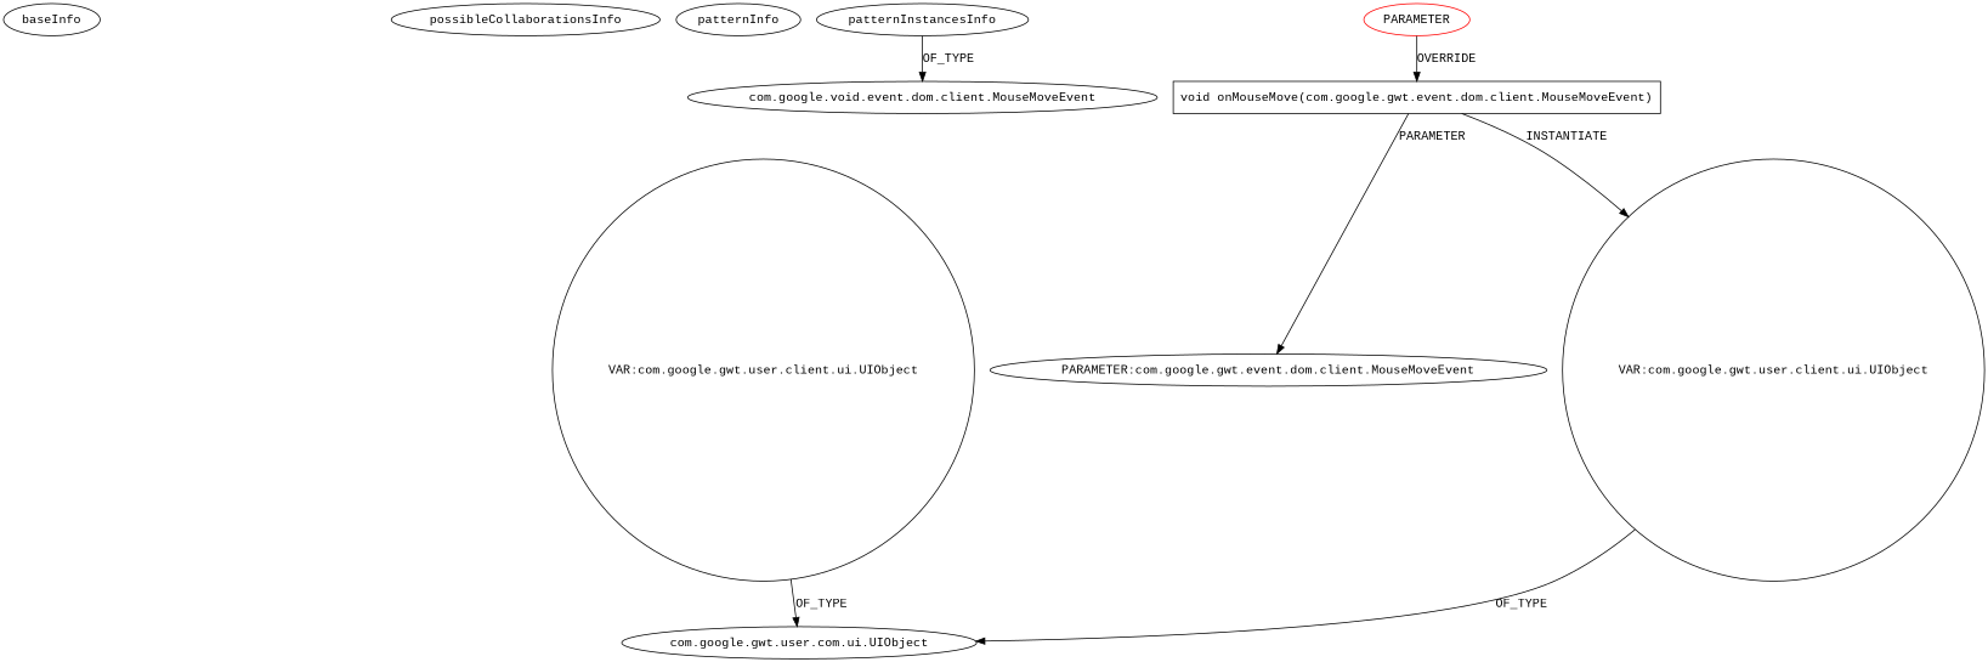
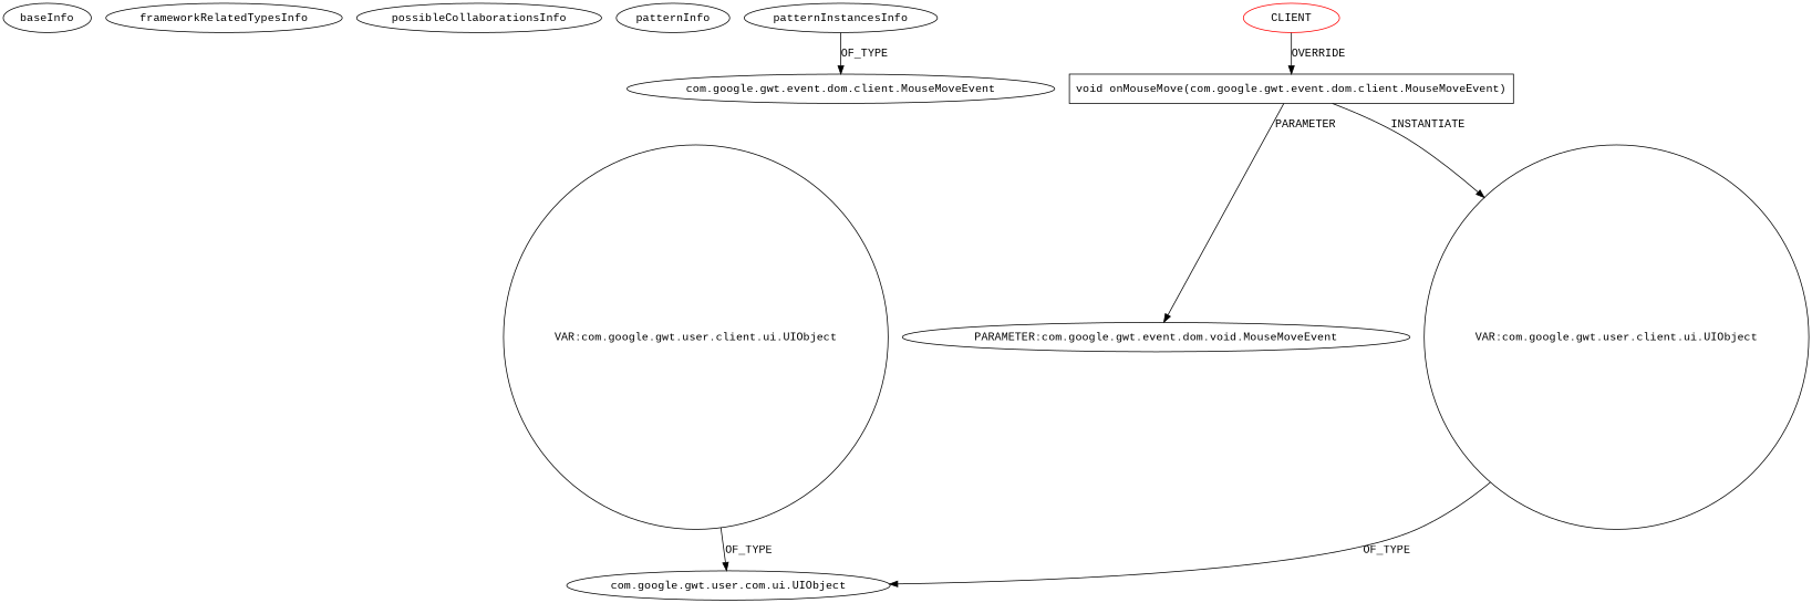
  digraph {
    fontname="Liberation Mono"
    node [fontname="Liberation Mono" isFrameworkType=false]
    edge [fontname="Liberation Mono"]
    baseInfo [category=pattern graphId=827 isAnonymous=false possibleRelation=false isFrameworkType=""]
+   frameworkRelatedTypesInfo [isFrameworkType=""]
    possibleCollaborationsInfo [isFrameworkType=""]
    patternInfo [frequency=2.0 patternRootClient=0 isFrameworkType=""]
    patternInstancesInfo [0="vlapan-PhotoBank~/vlapan-PhotoBank/PhotoBank-master/src/com/vlapan/gwt/photobank/client/ui/PhotoBrowser.java~PhotoBrowser~4600" 1="mansiT-UiBinder~/mansiT-UiBinder/UiBinder-master/uibinder/src/com/allen_sauer/gwt/dnd/client/MouseDragHandler.java~MouseDragHandler~3680" isFrameworkType=""]
-   n6 [label="com.google.void.event.dom.client.MouseMoveEvent" vertexType=FRAMEWORK_CLASS_TYPE]
-   n7 [label="PARAMETER:com.google.gwt.event.dom.client.MouseMoveEvent" vertexType=PARAMETER_DECLARATION]
+   n6 [label="com.google.gwt.event.dom.client.MouseMoveEvent" vertexType=FRAMEWORK_CLASS_TYPE]
+   n7 [label="PARAMETER:com.google.gwt.event.dom.void.MouseMoveEvent" vertexType=PARAMETER_DECLARATION]
    n8 [label="void onMouseMove(com.google.gwt.event.dom.client.MouseMoveEvent)" shape=box vertexType=OVERRIDING_METHOD_DECLARATION]
    n9 [label="VAR:com.google.gwt.user.client.ui.UIObject" shape=circle vertexType=VARIABLE_EXPRESION]
    n10 [label="com.google.gwt.user.com.ui.UIObject" vertexType=FRAMEWORK_CLASS_TYPE]
-   n11 [color=red label=PARAMETER vertexType=ROOT_CLIENT_CLASS_DECLARATION]
+   n11 [color=red label=CLIENT vertexType=ROOT_CLIENT_CLASS_DECLARATION]
    n12 [label="VAR:com.google.gwt.user.client.ui.UIObject" shape=circle vertexType=VARIABLE_EXPRESION]
    patternInstancesInfo -> n6 [label=OF_TYPE]
    n8 -> n7 [label=PARAMETER]
    n8 -> n9 [label=INSTANTIATE]
    n9 -> n10 [label=OF_TYPE]
    n11 -> n8 [label=OVERRIDE]
    n12 -> n10 [label=OF_TYPE]
  }
